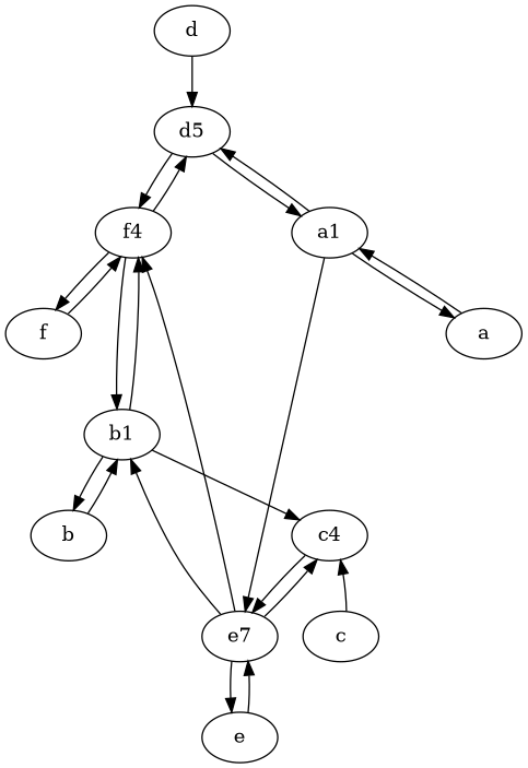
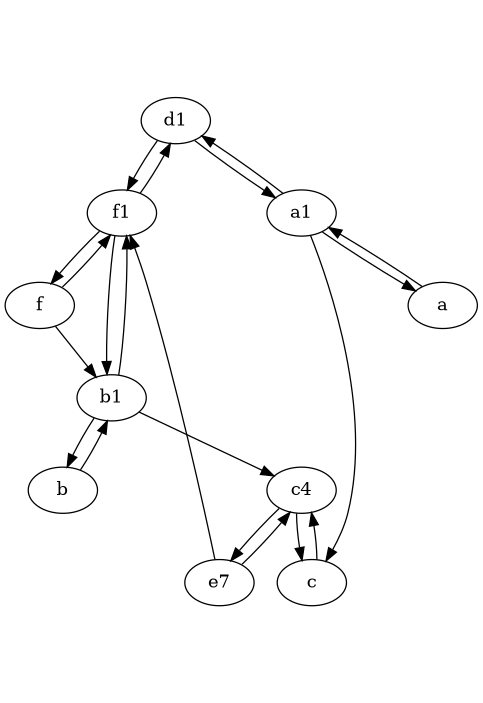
  digraph {
-   d
-   d1 [label=d5]
-   f1 [label=f4]
+   d1
+   f1
    a1
    n5 [label=e7]
    n6 [label=c4]
    b1
-   e
    c
    b
    f
    a
-   d -> d1
    d1 -> f1
    d1 -> a1
    f1 -> d1
    f1 -> b1
    f1 -> f
    a1 -> d1
-   a1 -> n5
+   a1 -> c
    a1 -> a
    n5 -> f1
    n5 -> n6
-   n5 -> b1
-   n5 -> e
+   f -> b1
    n6 -> n5
+   n6 -> c
    b1 -> f1
    b1 -> n6
    b1 -> b
-   e -> n5
    c -> n6
    b -> b1
    f -> f1
    a -> a1
  }
